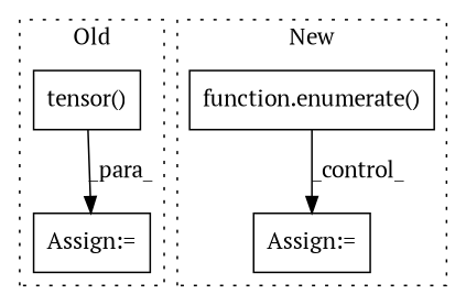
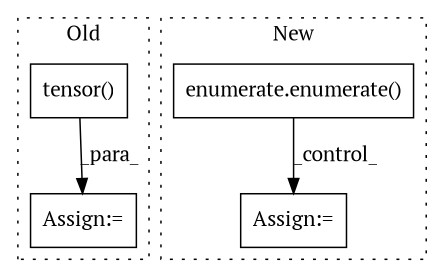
  digraph {
    fontname="PT Serif"
    node [a=75 l=3 shape=box fontname="PT Serif"]
    edge [fontname="PT Serif"]
    n1 [l="10,19" label="tensor()" s="3335,3368"]
    n2 [a=68 label="Assign:=" s=3332]
-   n3 [l="10,1" label="function.enumerate()" s="5674,5688"]
+   n3 [l="10,1" label="enumerate.enumerate()" s="5674,5688"]
    n4 [a=68 label="Assign:=" s=6639]
    subgraph cluster_1 {
      label=Old
      style=dotted
      n1
      n2
    }
    subgraph cluster_2 {
      label=New
      style=dotted
      n3
      n4
    }
    n1 -> n2 [label=_para_]
    n3 -> n4 [label=_control_]
  }
